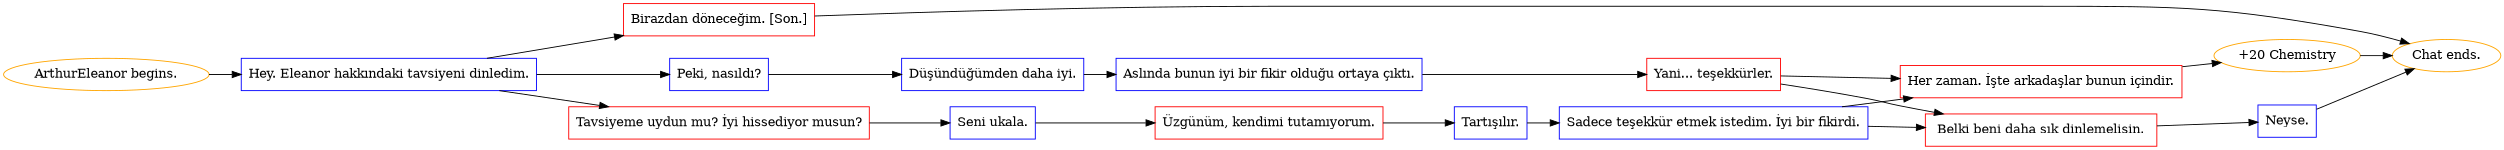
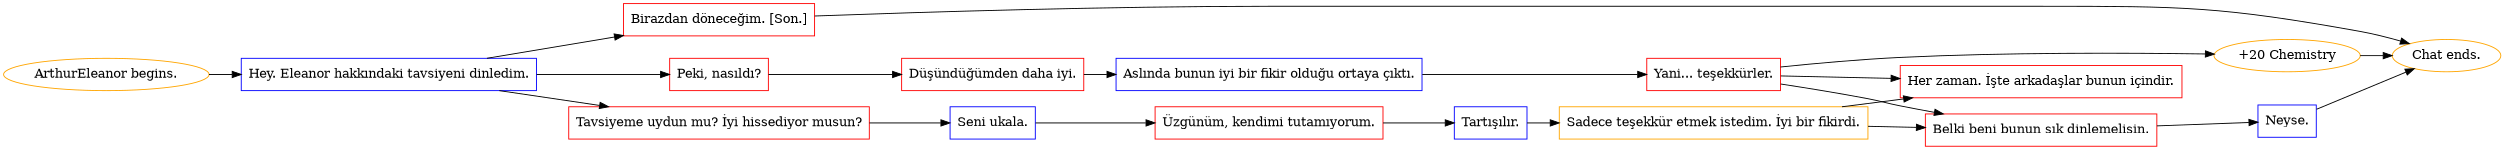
  digraph {
    rankdir=LR
    node [color=blue shape=box]
    "ArthurEleanor begins." [color=orange shape=""]
    n2 [label="Hey. Eleanor hakkındaki tavsiyeni dinledim."]
-   n3 [label="Peki, nasıldı?"]
+   n3 [color=red label="Peki, nasıldı?"]
    n4 [color=red label="Tavsiyeme uydun mu? İyi hissediyor musun?"]
    n5 [color=red label="Birazdan döneceğim. [Son.]"]
-   n6 [label="Düşündüğümden daha iyi."]
+   n6 [color=red label="Düşündüğümden daha iyi."]
    n7 [label="Seni ukala."]
    "Chat ends." [color=orange shape=""]
    n9 [label="Aslında bunun iyi bir fikir olduğu ortaya çıktı."]
    n10 [color=red label="Üzgünüm, kendimi tutamıyorum."]
    n11 [color=red label="Yani... teşekkürler."]
    n12 [label="Tartışılır."]
    n13 [color=red label="Her zaman. İşte arkadaşlar bunun içindir."]
-   n14 [color=red label="Belki beni daha sık dinlemelisin."]
-   n15 [label="Sadece teşekkür etmek istedim. İyi bir fikirdi."]
+   n14 [color=red label="Belki beni bunun sık dinlemelisin."]
+   n15 [color=orange label="Sadece teşekkür etmek istedim. İyi bir fikirdi."]
    n16 [color=orange label="+20 Chemistry" shape=""]
    n17 [label="Neyse."]
    "ArthurEleanor begins." -> n2
    n2 -> n3
    n2 -> n4
    n2 -> n5
    n3 -> n6
    n4 -> n7
    n5 -> "Chat ends."
    n6 -> n9
    n7 -> n10
    n9 -> n11
    n10 -> n12
    n11 -> n13
    n11 -> n14
    n12 -> n15
-   n13 -> n16
+   n11 -> n16
    n14 -> n17
    n15 -> n13
    n15 -> n14
    n16 -> "Chat ends."
    n17 -> "Chat ends."
  }
